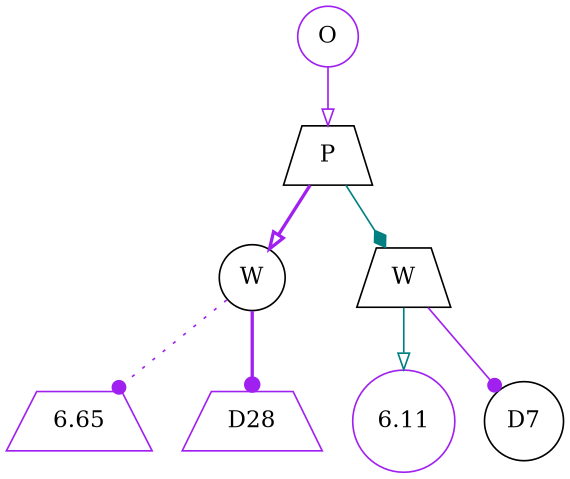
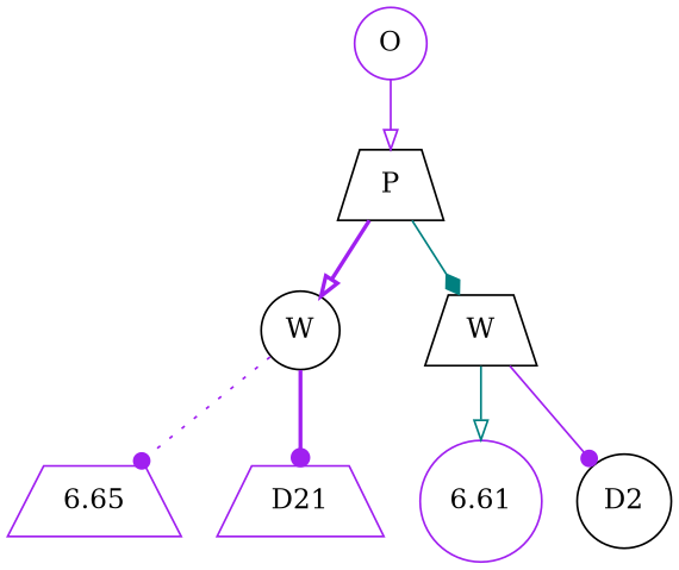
  digraph {
    node [color=purple shape=circle]
    edge [arrowhead=onormal color=purple style=solid]
    n1 [label=O]
    n2 [color=black label=P shape=trapezium]
    n3 [color=black label=W]
    n4 [color=black label=W shape=trapezium]
    n5 [label=6.65 shape=trapezium]
-   n6 [label=D28 shape=trapezium]
-   n7 [label=6.11]
-   n8 [color=black label=D7]
+   n6 [label=D21 shape=trapezium]
+   n7 [label=6.61]
+   n8 [color=black label=D2]
    n1 -> n2
    n2 -> n3 [style=bold]
    n2 -> n4 [arrowhead=diamond color=teal]
    n3 -> n5 [arrowhead=dot style=dotted]
    n3 -> n6 [arrowhead=dot style=bold]
    n4 -> n7 [color=teal]
    n4 -> n8 [arrowhead=dot]
  }
